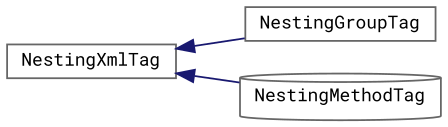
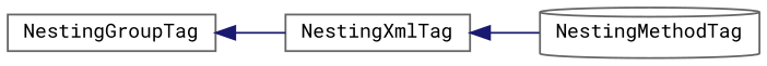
  digraph {
    fontname="Roboto Mono"
    rankdir=LR
    node [color=gray40 fillcolor=white fontname="Roboto Mono" fontsize=10 shape=box style=filled]
    edge [color=midnightblue dir=back fontname="Roboto Mono" fontsize=10 labelfontname=Helvetica labelfontsize=10 style=solid]
    n1 [height=0.2 label=NestingXmlTag width=0.4]
    n2 [height=0.2 label=NestingGroupTag width=0.4]
    n3 [height=0.2 label=NestingMethodTag shape=cylinder width=0.4]
-   n1 -> n2
+   n2 -> n1
    n1 -> n3
  }
